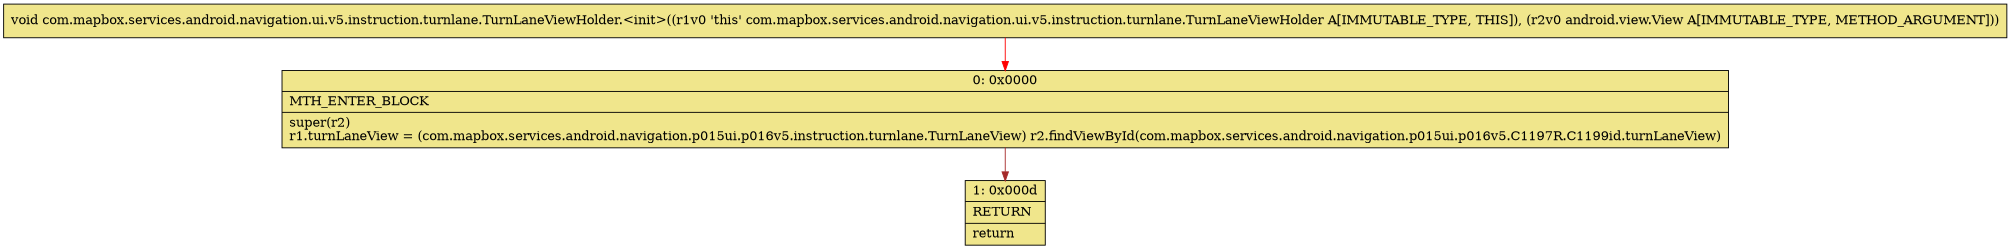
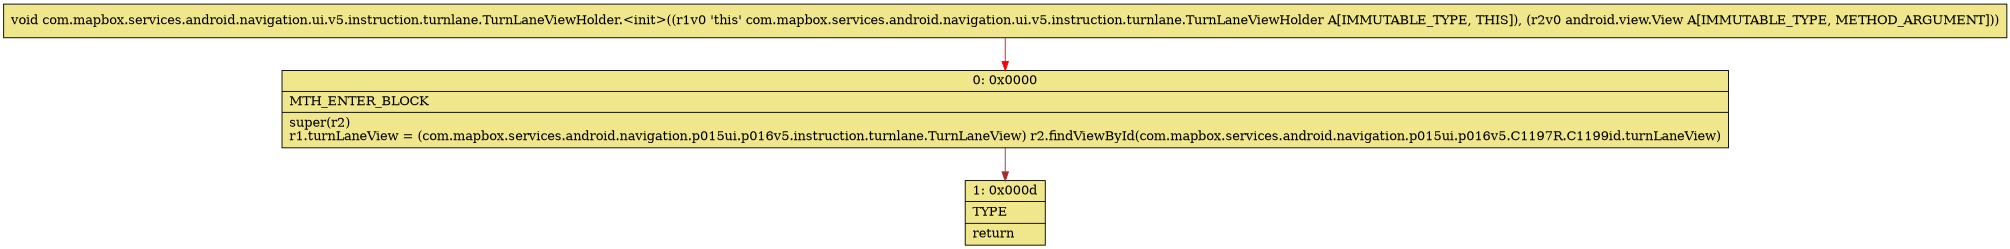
  digraph {
    fontname="DejaVu Serif"
    node [shape=record style=filled fillcolor=khaki fontname="DejaVu Serif"]
    edge [arrowhead=normal fontname="DejaVu Serif"]
    n1 [label="{0\:\ 0x0000|MTH_ENTER_BLOCK\l|super(r2)\lr1.turnLaneView = (com.mapbox.services.android.navigation.p015ui.p016v5.instruction.turnlane.TurnLaneView) r2.findViewById(com.mapbox.services.android.navigation.p015ui.p016v5.C1197R.C1199id.turnLaneView)\l}"]
-   n2 [label="{1\:\ 0x000d|RETURN\l|return\l}"]
+   n2 [label="{1\:\ 0x000d|TYPE\l|return\l}"]
    n3 [label="{void com.mapbox.services.android.navigation.ui.v5.instruction.turnlane.TurnLaneViewHolder.\<init\>((r1v0 'this' com.mapbox.services.android.navigation.ui.v5.instruction.turnlane.TurnLaneViewHolder A[IMMUTABLE_TYPE, THIS]), (r2v0 android.view.View A[IMMUTABLE_TYPE, METHOD_ARGUMENT])) }"]
    n1 -> n2 [color=brown]
    n3 -> n1 [color=red]
  }
